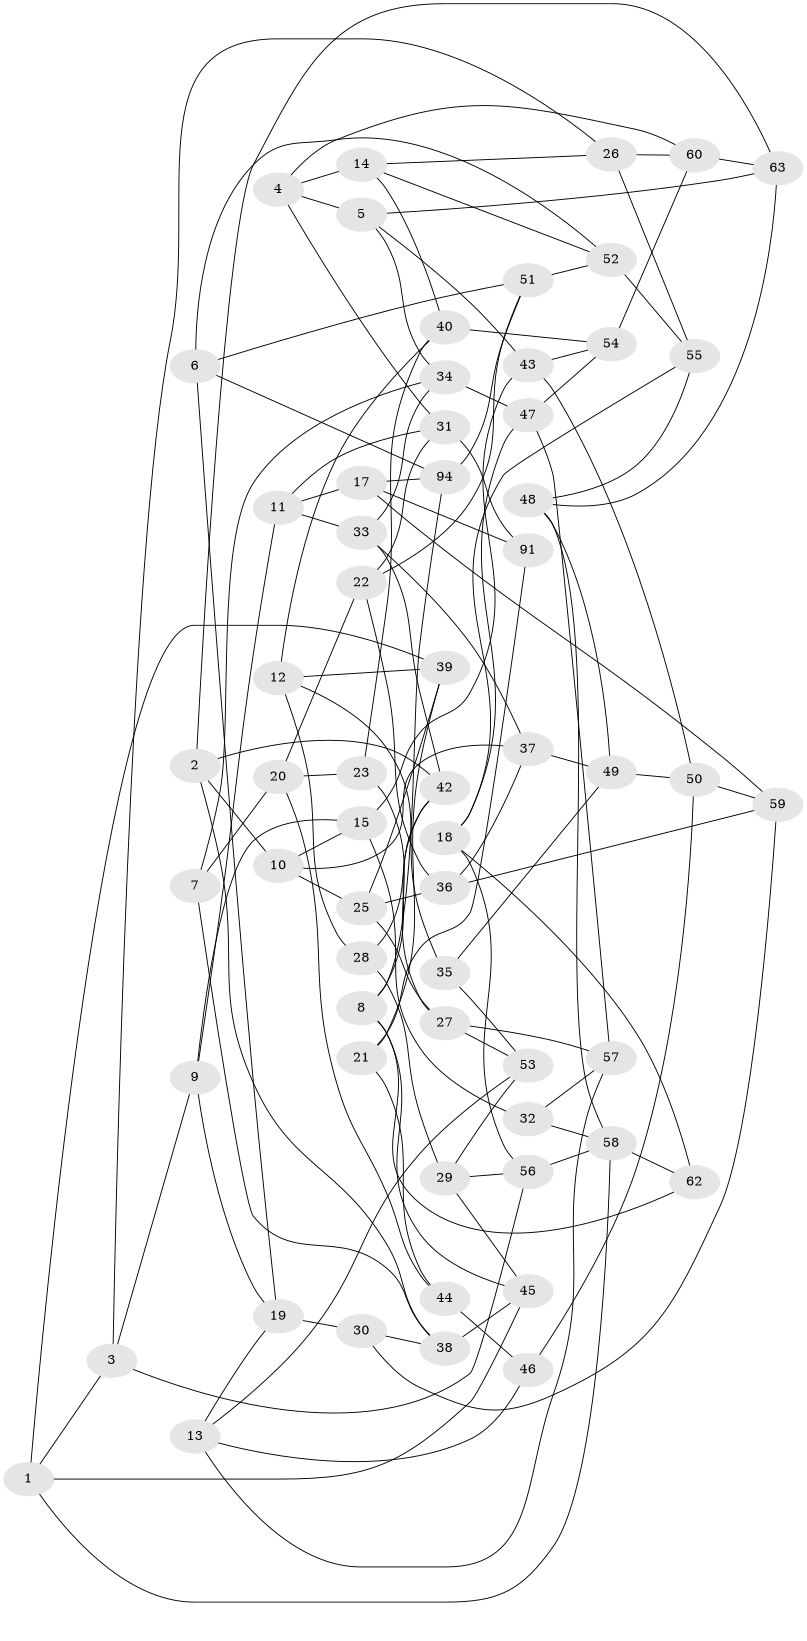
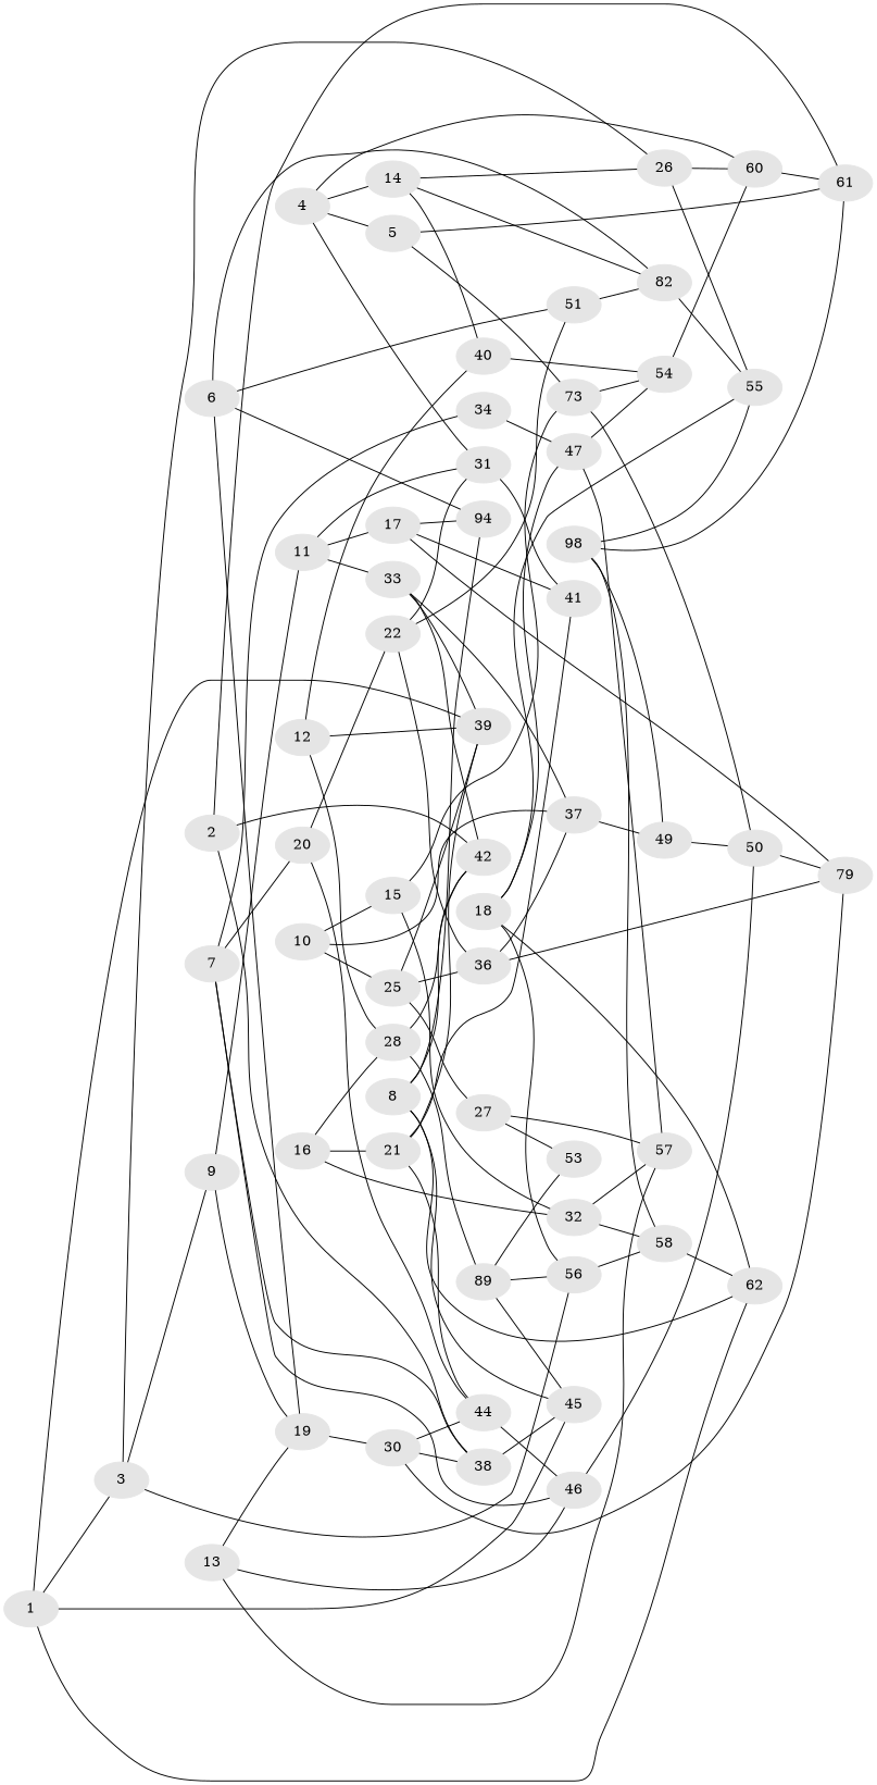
  graph {
    rankdir=LR
    node [color=gray90 style=filled]
    1
    3
    39
    45
    62
    9
    26
    56
    2
    10
    38
    42
-   61 [label=63]
+   61
    15
    25
    37
    19
    11
    60
    55
    58
    4
    5
    14
    31
    34
-   43
-   52
+   43 [label=73]
+   52 [label=82]
    40
-   41 [label=91]
+   41
    47
    54
    50
    6
    n35 [label=94]
    51
    30
    7
    20
    46
    22
-   23
    44
    8
    17
    33
    32
    36
    27
    49
-   59
+   59 [label=79]
    12
    28
-   35
-   29
+   29 [label=89]
    53
    13
    57
+   16
    21
    18
-   48
+   48 [label=98]
    1 -- 3
    1 -- 39
    1 -- 45
-   1 -- 58
+   1 -- 62
    3 -- 9
    3 -- 26
    3 -- 56
-   9 -- 15
    9 -- 19
    9 -- 11
    26 -- 60
    26 -- 55
    56 -- 58
-   2 -- 10
    2 -- 38
    2 -- 42
    2 -- 61
    10 -- 15
    10 -- 25
    10 -- 37
    38 -- 45
    15 -- 43
    15 -- 32
    25 -- 39
    25 -- 36
    25 -- 27
    37 -- 49
    19 -- 30
    11 -- 31
    11 -- 17
    11 -- 33
    60 -- 61
    58 -- 62
    4 -- 60
    4 -- 5
    4 -- 14
    4 -- 31
    5 -- 61
-   5 -- 34
    5 -- 43
    14 -- 26
    14 -- 52
    14 -- 40
    31 -- 41
    34 -- 47
    43 -- 54
    43 -- 50
    52 -- 55
    40 -- 54
    47 -- 54
    47 -- 57
    54 -- 60
    50 -- 59
    6 -- 19
    6 -- 52
    6 -- n35
    6 -- 51
-   n35 -- 51
    51 -- 52
    30 -- 38
+   30 -- 44
    30 -- 59
    7 -- 38
    7 -- 34
    7 -- 20
+   7 -- 46
    20 -- 22
-   20 -- 23
    20 -- 44
    46 -- 50
    22 -- 31
    22 -- 51
    22 -- 36
-   23 -- 40
-   23 -- 27
    44 -- 46
    8 -- 45
    8 -- 62
    8 -- 42
    8 -- n35
    17 -- 41
    17 -- n35
    17 -- 59
    33 -- 42
    33 -- 37
-   33 -- 34
+   33 -- 39
    32 -- 58
    32 -- 57
    36 -- 37
    36 -- 59
    27 -- 53
    27 -- 57
    49 -- 50
    12 -- 39
    12 -- 40
    12 -- 28
-   12 -- 35
    28 -- 42
    28 -- 29
-   35 -- 49
-   35 -- 53
    29 -- 45
    29 -- 56
    29 -- 53
    13 -- 19
    13 -- 46
-   13 -- 53
    13 -- 57
+   16 -- 32
+   16 -- 28
+   16 -- 21
    21 -- 39
    21 -- 41
    21 -- 44
    18 -- 62
    18 -- 56
    18 -- 55
    18 -- 47
    48 -- 61
    48 -- 55
    48 -- 58
    48 -- 49
  }
